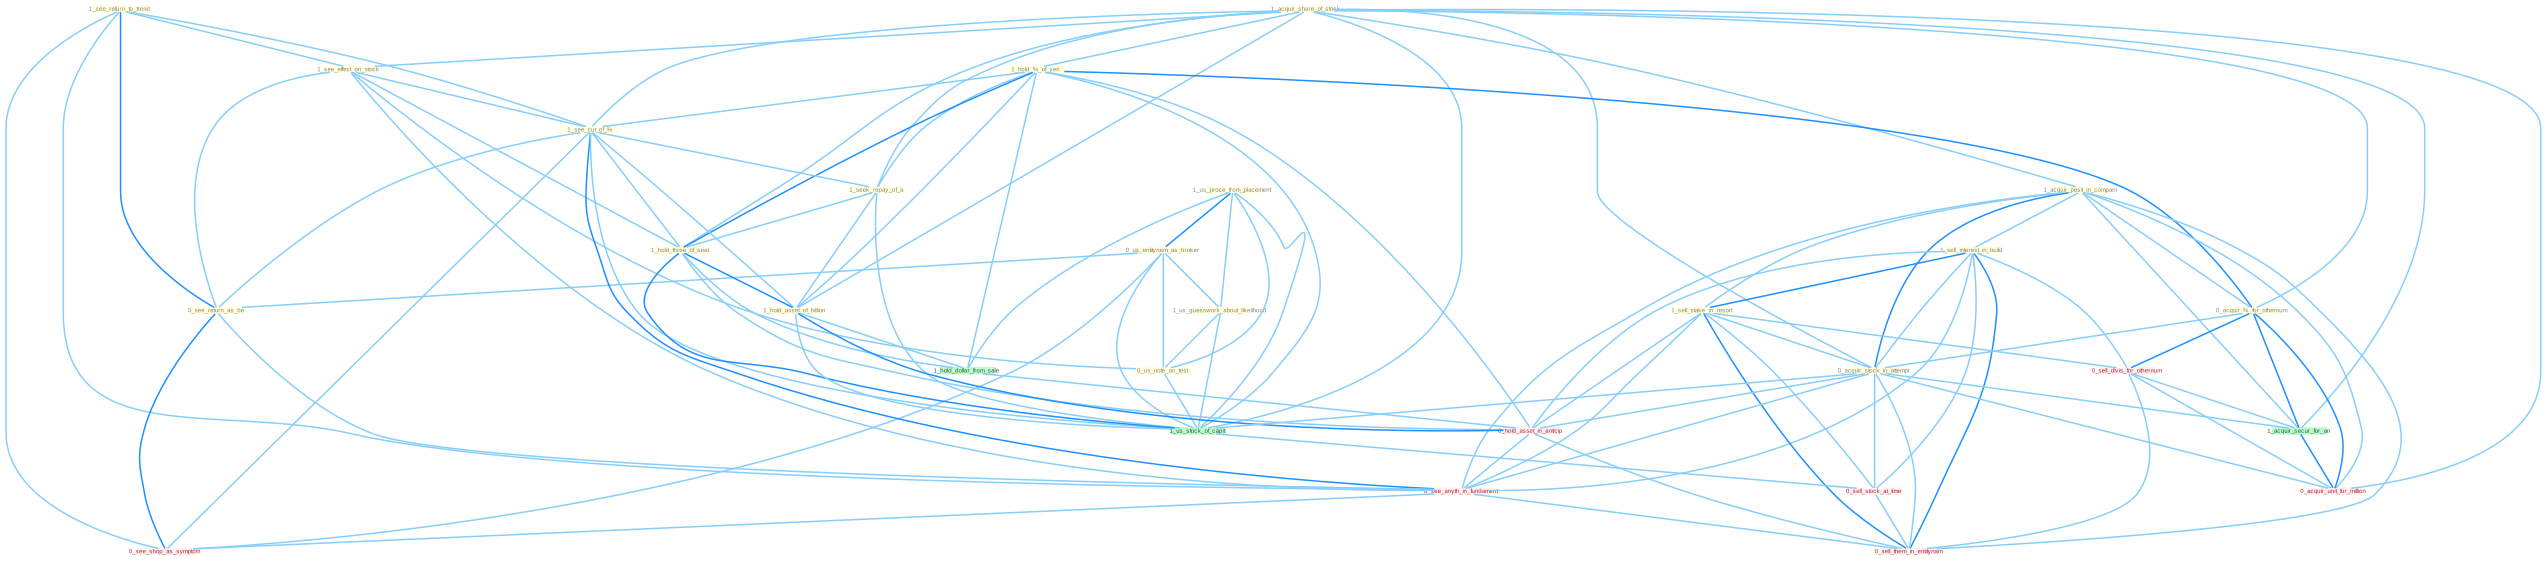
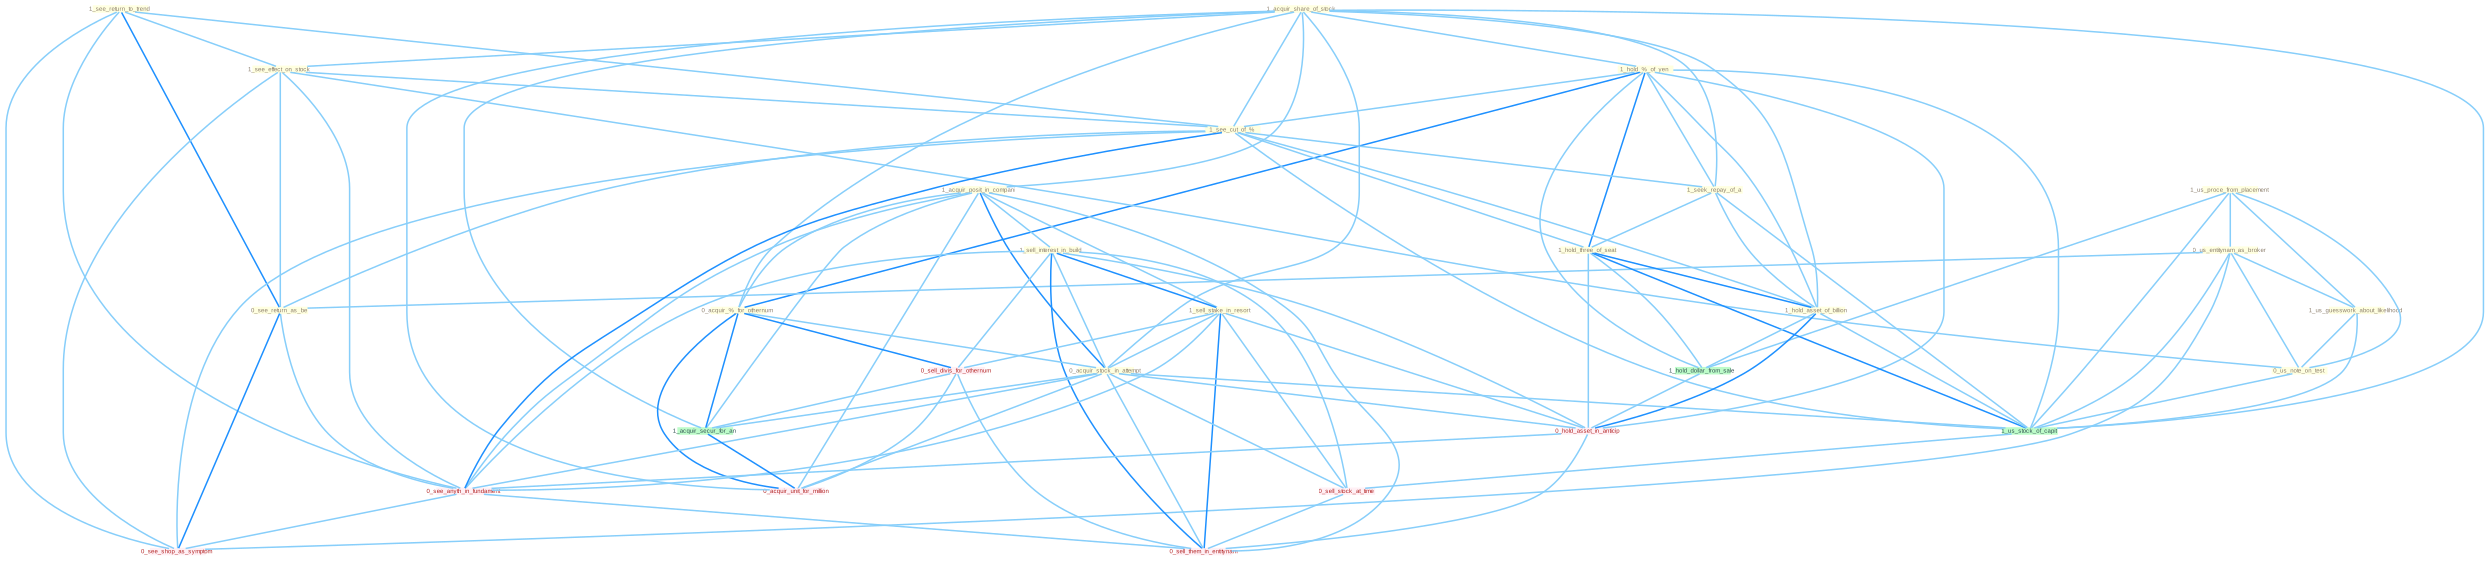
  graph {
    fontname="Liberation Sans"
    node [color="#ffffe0" fixedsize=true fontcolor="#8b7d6b" fontname="Liberation Sans" fontsize=4 shape=polygon style=filled]
    edge [color="#87cefa" fontname="Liberation Sans" w=1]
    "1_see_return_to_trend " [height=.06 width=.5]
    "1_acquir_share_of_stock " [height=.06 width=.5]
    "1_hold_%_of_yen " [height=.06 width=.5]
    "1_us_proce_from_placement " [height=.06 width=.5]
    "0_us_entitynam_as_broker " [height=.06 width=.5]
    "1_see_effect_on_stock " [height=.06 width=.5]
    "1_acquir_posit_in_compani " [height=.06 width=.5]
    "1_sell_interest_in_build " [height=.06 width=.5]
    "1_us_guesswork_about_likelihood " [height=.06 width=.5]
    "1_see_cut_of_% " [height=.06 width=.5]
    "0_acquir_%_for_othernum " [height=.06 width=.5]
    "0_us_note_on_test " [height=.06 width=.5]
    "1_seek_repay_of_a " [height=.06 width=.5]
    "1_sell_stake_in_resort " [height=.06 width=.5]
    "1_hold_three_of_seat " [height=.06 width=.5]
    "1_hold_asset_of_billion " [height=.06 width=.5]
    "0_see_return_as_be " [height=.06 width=.5]
    "0_acquir_stock_in_attempt " [height=.06 width=.5]
    "0_sell_divis_for_othernum " [color="#fff0f5" fontcolor="#b22222" height=.06 width=.5]
    "0_hold_asset_in_anticip " [color="#fff0f5" fontcolor="#b22222" height=.06 width=.5]
    "0_sell_stock_at_time " [color="#fff0f5" fontcolor="#b22222" height=.06 width=.5]
    "0_see_anyth_in_fundament " [color="#fff0f5" fontcolor="#b22222" height=.06 width=.5]
    "0_acquir_unit_for_million " [color="#fff0f5" fontcolor="#b22222" height=.06 width=.5]
    "0_see_shop_as_symptom " [color="#fff0f5" fontcolor="#b22222" height=.06 width=.5]
    "0_sell_them_in_entitynam " [color="#fff0f5" fontcolor="#b22222" height=.06 width=.5]
    "1_acquir_secur_for_an " [color="#BDFCC9" fontcolor="#2f4f4f" height=.06 width=.5]
    "1_us_stock_of_capit " [color="#BDFCC9" fontcolor="#2f4f4f" height=.06 width=.5]
    "1_hold_dollar_from_sale " [color="#BDFCC9" fontcolor="#2f4f4f" height=.06 width=.5]
    subgraph sub_1 {
      "1_see_return_to_trend "
      "1_acquir_share_of_stock "
      "1_hold_%_of_yen "
      "1_us_proce_from_placement "
      "0_us_entitynam_as_broker "
      "1_see_effect_on_stock "
      "1_acquir_posit_in_compani "
      "1_sell_interest_in_build "
      "1_us_guesswork_about_likelihood "
      "1_see_cut_of_% "
      "0_acquir_%_for_othernum "
      "0_us_note_on_test "
      "1_seek_repay_of_a "
      "1_sell_stake_in_resort "
      "1_hold_three_of_seat "
      "1_hold_asset_of_billion "
      "0_see_return_as_be "
      "0_acquir_stock_in_attempt "
    }
    subgraph sub_2 {
      "0_sell_divis_for_othernum "
      "0_hold_asset_in_anticip "
      "0_sell_stock_at_time "
      "0_see_anyth_in_fundament "
      "0_acquir_unit_for_million "
      "0_see_shop_as_symptom "
      "0_sell_them_in_entitynam "
    }
    "1_see_return_to_trend " -- "1_see_effect_on_stock "
    "1_see_return_to_trend " -- "1_see_cut_of_% "
    "1_see_return_to_trend " -- "0_see_return_as_be " [color="#1e90ff" w=2]
    "1_see_return_to_trend " -- "0_see_anyth_in_fundament "
    "1_see_return_to_trend " -- "0_see_shop_as_symptom "
    "1_acquir_share_of_stock " -- "1_hold_%_of_yen "
    "1_acquir_share_of_stock " -- "1_see_effect_on_stock "
    "1_acquir_share_of_stock " -- "1_acquir_posit_in_compani "
    "1_acquir_share_of_stock " -- "1_see_cut_of_% "
    "1_acquir_share_of_stock " -- "0_acquir_%_for_othernum "
    "1_acquir_share_of_stock " -- "1_seek_repay_of_a "
-   "1_acquir_share_of_stock " -- "1_hold_three_of_seat "
    "1_acquir_share_of_stock " -- "1_hold_asset_of_billion "
    "1_acquir_share_of_stock " -- "0_acquir_stock_in_attempt "
    "1_acquir_share_of_stock " -- "0_acquir_unit_for_million "
    "1_acquir_share_of_stock " -- "1_acquir_secur_for_an "
    "1_acquir_share_of_stock " -- "1_us_stock_of_capit "
    "1_hold_%_of_yen " -- "1_see_cut_of_% "
    "1_hold_%_of_yen " -- "0_acquir_%_for_othernum " [color="#1e90ff"]
    "1_hold_%_of_yen " -- "1_seek_repay_of_a "
    "1_hold_%_of_yen " -- "1_hold_three_of_seat " [color="#1e90ff" w=2]
    "1_hold_%_of_yen " -- "1_hold_asset_of_billion " [w=2]
    "1_hold_%_of_yen " -- "0_hold_asset_in_anticip "
    "1_hold_%_of_yen " -- "1_us_stock_of_capit "
    "1_hold_%_of_yen " -- "1_hold_dollar_from_sale "
-   "1_us_proce_from_placement " -- "0_us_entitynam_as_broker " [color="#1e90ff"]
+   "1_us_proce_from_placement " -- "0_us_entitynam_as_broker "
    "1_us_proce_from_placement " -- "1_us_guesswork_about_likelihood "
    "1_us_proce_from_placement " -- "0_us_note_on_test "
    "1_us_proce_from_placement " -- "1_us_stock_of_capit "
    "1_us_proce_from_placement " -- "1_hold_dollar_from_sale "
    "0_us_entitynam_as_broker " -- "1_us_guesswork_about_likelihood "
    "0_us_entitynam_as_broker " -- "0_us_note_on_test "
    "0_us_entitynam_as_broker " -- "0_see_return_as_be "
    "0_us_entitynam_as_broker " -- "0_see_shop_as_symptom "
    "0_us_entitynam_as_broker " -- "1_us_stock_of_capit "
    "1_see_effect_on_stock " -- "1_see_cut_of_% "
    "1_see_effect_on_stock " -- "0_us_note_on_test "
    "1_see_effect_on_stock " -- "0_see_return_as_be "
    "1_see_effect_on_stock " -- "0_see_anyth_in_fundament "
-   "1_see_effect_on_stock " -- "1_hold_three_of_seat "
+   "1_see_effect_on_stock " -- "0_see_shop_as_symptom "
    "1_acquir_posit_in_compani " -- "1_sell_interest_in_build "
    "1_acquir_posit_in_compani " -- "0_acquir_%_for_othernum "
    "1_acquir_posit_in_compani " -- "1_sell_stake_in_resort "
    "1_acquir_posit_in_compani " -- "0_acquir_stock_in_attempt " [color="#1e90ff" w=2]
    "1_acquir_posit_in_compani " -- "0_see_anyth_in_fundament "
    "1_acquir_posit_in_compani " -- "0_acquir_unit_for_million "
    "1_acquir_posit_in_compani " -- "0_sell_them_in_entitynam "
    "1_acquir_posit_in_compani " -- "1_acquir_secur_for_an "
    "1_sell_interest_in_build " -- "1_sell_stake_in_resort " [color="#1e90ff" w=2]
    "1_sell_interest_in_build " -- "0_acquir_stock_in_attempt "
    "1_sell_interest_in_build " -- "0_sell_divis_for_othernum "
    "1_sell_interest_in_build " -- "0_hold_asset_in_anticip "
    "1_sell_interest_in_build " -- "0_sell_stock_at_time "
    "1_sell_interest_in_build " -- "0_see_anyth_in_fundament "
    "1_sell_interest_in_build " -- "0_sell_them_in_entitynam " [color="#1e90ff" w=2]
    "1_us_guesswork_about_likelihood " -- "0_us_note_on_test "
    "1_us_guesswork_about_likelihood " -- "1_us_stock_of_capit "
    "1_see_cut_of_% " -- "1_seek_repay_of_a "
    "1_see_cut_of_% " -- "1_hold_three_of_seat "
    "1_see_cut_of_% " -- "1_hold_asset_of_billion "
    "1_see_cut_of_% " -- "0_see_return_as_be "
    "1_see_cut_of_% " -- "0_see_anyth_in_fundament " [color="#1e90ff"]
    "1_see_cut_of_% " -- "0_see_shop_as_symptom "
    "1_see_cut_of_% " -- "1_us_stock_of_capit "
    "0_acquir_%_for_othernum " -- "0_acquir_stock_in_attempt "
    "0_acquir_%_for_othernum " -- "0_sell_divis_for_othernum " [color="#1e90ff" w=2]
    "0_acquir_%_for_othernum " -- "0_acquir_unit_for_million " [color="#1e90ff" w=2]
    "0_acquir_%_for_othernum " -- "1_acquir_secur_for_an " [color="#1e90ff" w=2]
    "0_us_note_on_test " -- "1_us_stock_of_capit "
    "1_seek_repay_of_a " -- "1_hold_three_of_seat "
    "1_seek_repay_of_a " -- "1_hold_asset_of_billion "
    "1_seek_repay_of_a " -- "1_us_stock_of_capit "
    "1_sell_stake_in_resort " -- "0_acquir_stock_in_attempt "
    "1_sell_stake_in_resort " -- "0_sell_divis_for_othernum "
    "1_sell_stake_in_resort " -- "0_hold_asset_in_anticip "
    "1_sell_stake_in_resort " -- "0_sell_stock_at_time "
    "1_sell_stake_in_resort " -- "0_see_anyth_in_fundament "
    "1_sell_stake_in_resort " -- "0_sell_them_in_entitynam " [color="#1e90ff" w=2]
    "1_hold_three_of_seat " -- "1_hold_asset_of_billion " [color="#1e90ff" w=2]
    "1_hold_three_of_seat " -- "0_hold_asset_in_anticip "
    "1_hold_three_of_seat " -- "1_us_stock_of_capit " [color="#1e90ff"]
    "1_hold_three_of_seat " -- "1_hold_dollar_from_sale "
    "1_hold_asset_of_billion " -- "0_hold_asset_in_anticip " [color="#1e90ff" w=2]
    "1_hold_asset_of_billion " -- "1_us_stock_of_capit "
    "1_hold_asset_of_billion " -- "1_hold_dollar_from_sale "
    "0_see_return_as_be " -- "0_see_anyth_in_fundament "
    "0_see_return_as_be " -- "0_see_shop_as_symptom " [color="#1e90ff" w=2]
    "0_acquir_stock_in_attempt " -- "0_hold_asset_in_anticip "
    "0_acquir_stock_in_attempt " -- "0_sell_stock_at_time "
    "0_acquir_stock_in_attempt " -- "0_see_anyth_in_fundament "
    "0_acquir_stock_in_attempt " -- "0_acquir_unit_for_million "
    "0_acquir_stock_in_attempt " -- "0_sell_them_in_entitynam "
    "0_acquir_stock_in_attempt " -- "1_acquir_secur_for_an "
    "0_acquir_stock_in_attempt " -- "1_us_stock_of_capit "
    "0_sell_divis_for_othernum " -- "0_acquir_unit_for_million "
    "0_sell_divis_for_othernum " -- "0_sell_them_in_entitynam "
    "0_sell_divis_for_othernum " -- "1_acquir_secur_for_an "
    "0_hold_asset_in_anticip " -- "0_see_anyth_in_fundament "
    "0_hold_asset_in_anticip " -- "0_sell_them_in_entitynam "
    "0_sell_stock_at_time " -- "0_sell_them_in_entitynam "
    "0_see_anyth_in_fundament " -- "0_see_shop_as_symptom "
    "0_see_anyth_in_fundament " -- "0_sell_them_in_entitynam "
    "1_acquir_secur_for_an " -- "0_acquir_unit_for_million " [color="#1e90ff" w=2]
    "1_us_stock_of_capit " -- "0_sell_stock_at_time "
    "1_hold_dollar_from_sale " -- "0_hold_asset_in_anticip "
  }
